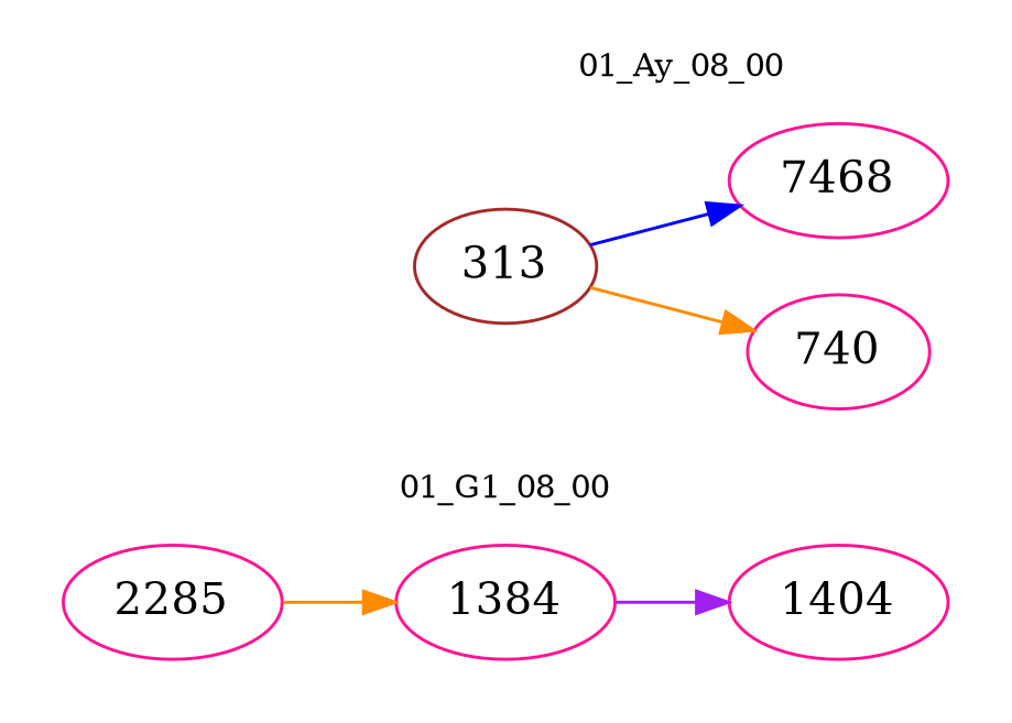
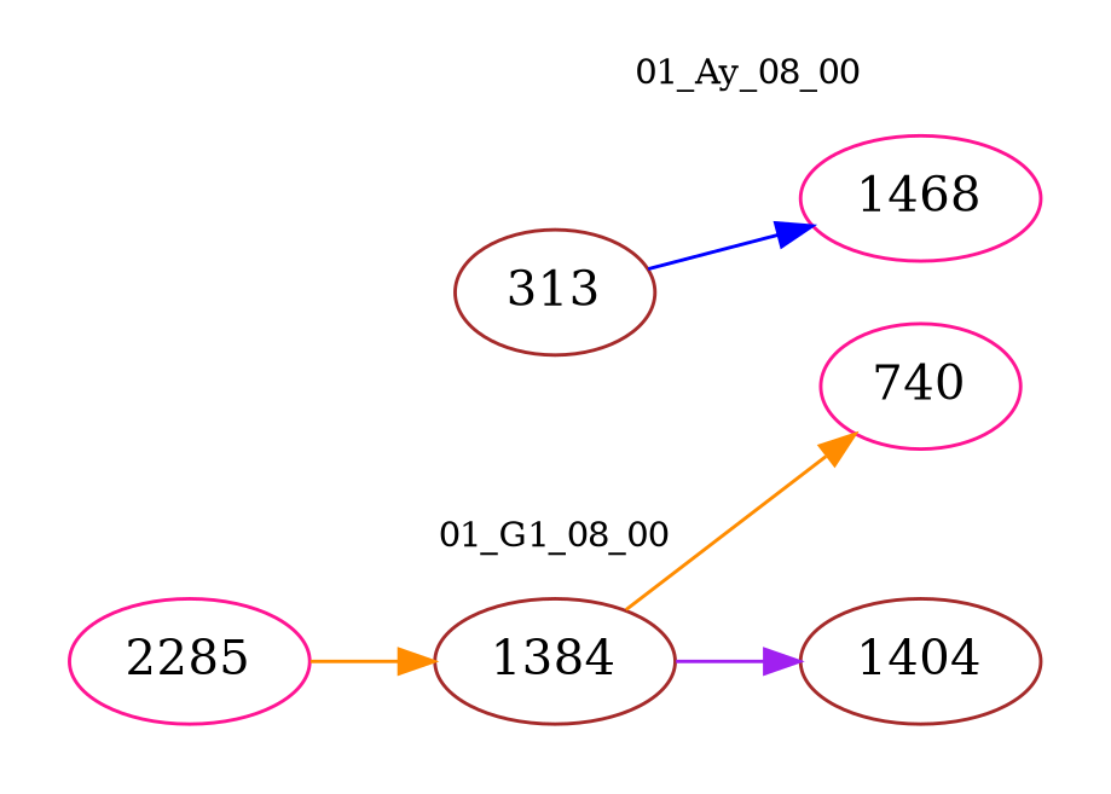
  digraph {
    rankdir=LR
    node [color=deeppink]
    edge [color=darkorange]
    n1 [color=brown label=313]
-   n2 [label=7468]
+   n2 [label=1468]
    n3 [label=740]
-   n4 [label=1384]
-   n5 [label=1404]
+   n4 [color=brown label=1384]
+   n5 [color=brown label=1404]
    n6 [label=2285]
    subgraph cluster_1 {
      color=white
      fontsize=10
      label="01_Ay_08_00"
      n1
      n2
      n3
    }
    subgraph cluster_2 {
      color=white
      fontsize=10
      label="01_G1_08_00"
      n4
      n5
      n6
    }
    n1 -> n2 [color=blue]
-   n1 -> n3
+   n4 -> n3
    n4 -> n5 [color=purple]
    n6 -> n4
  }
